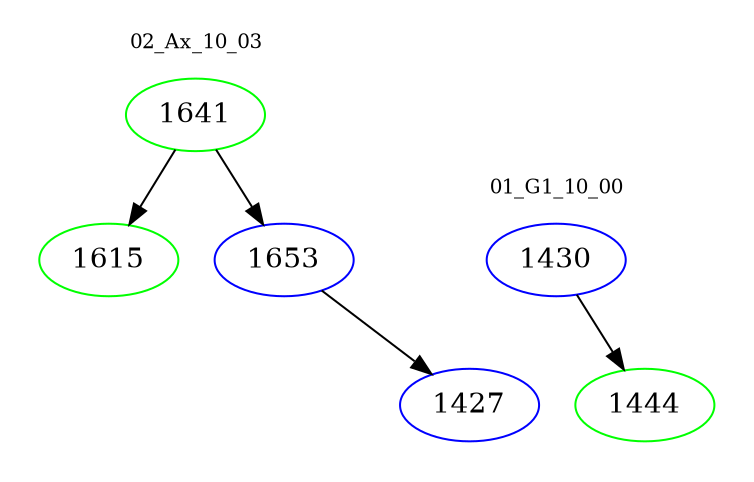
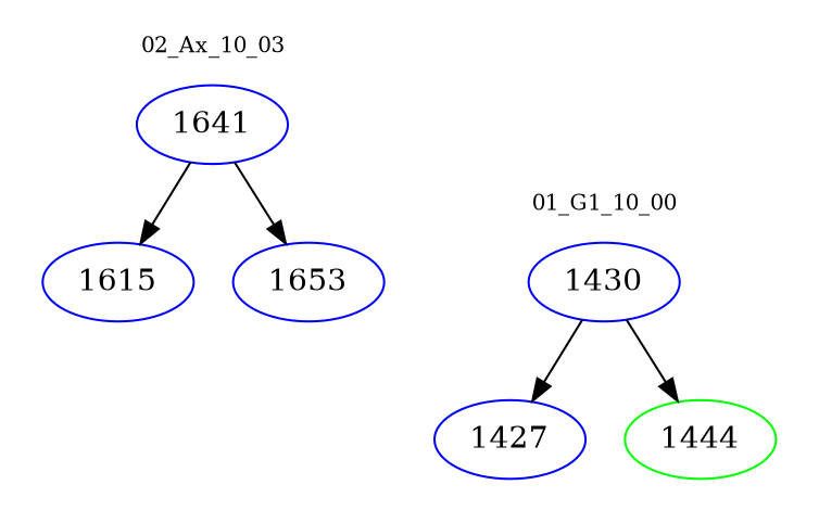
  digraph {
    node [color=blue]
    edge [color=black]
-   n1 [color=green label=1641]
-   n2 [color=green label=1615]
+   n1 [label=1641]
+   n2 [label=1615]
    n3 [label=1653]
    n4 [label=1430]
    n5 [label=1427]
    n6 [color=green label=1444]
    subgraph cluster_1 {
      color=white
      fontsize=10
      label="02_Ax_10_03"
      n1
      n2
      n3
    }
    subgraph cluster_2 {
      color=white
      fontsize=10
      label="01_G1_10_00"
      n4
      n5
      n6
    }
    n1 -> n2
    n1 -> n3
-   n3 -> n5
+   n4 -> n5
    n4 -> n6
  }
